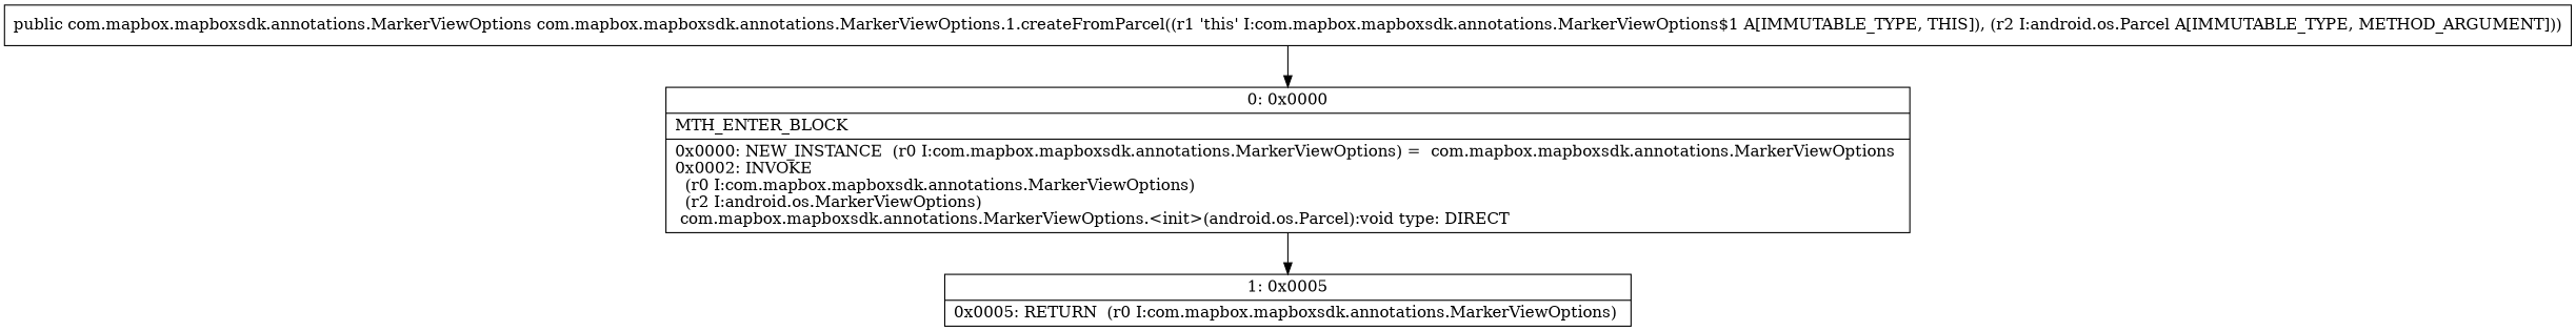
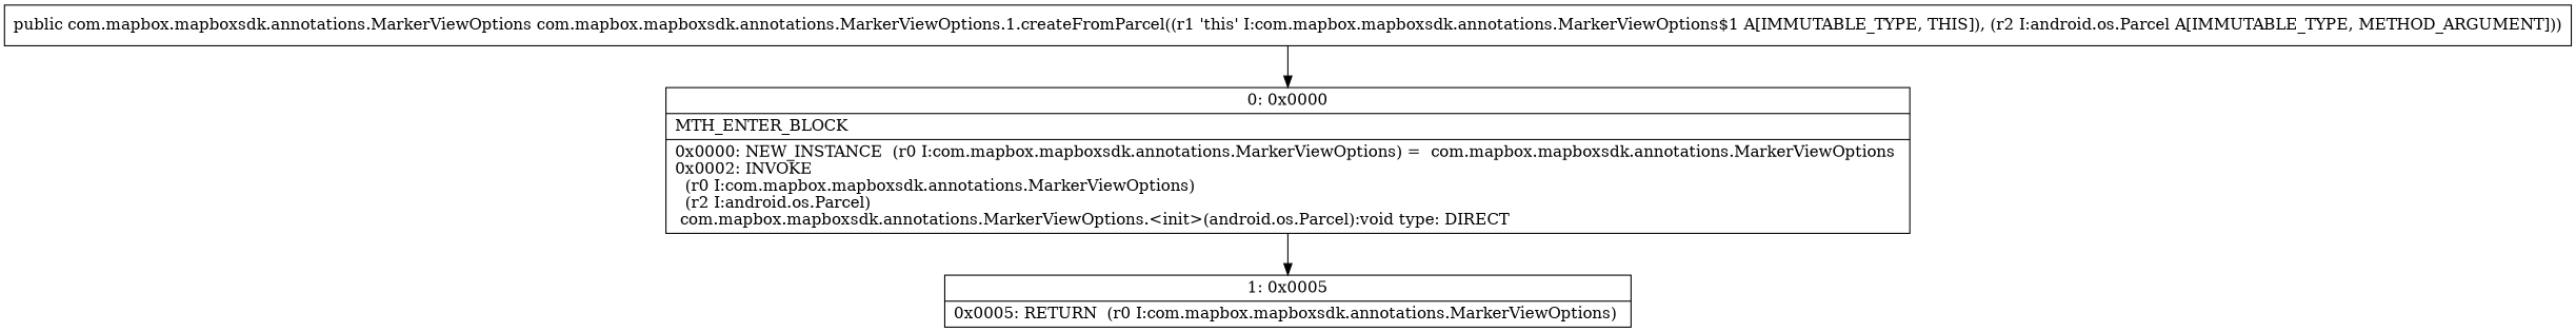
  digraph {
    node [shape=record]
-   n1 [label="{0\:\ 0x0000|MTH_ENTER_BLOCK\l|0x0000: NEW_INSTANCE  (r0 I:com.mapbox.mapboxsdk.annotations.MarkerViewOptions) =  com.mapbox.mapboxsdk.annotations.MarkerViewOptions \l0x0002: INVOKE  \l  (r0 I:com.mapbox.mapboxsdk.annotations.MarkerViewOptions)\l  (r2 I:android.os.MarkerViewOptions)\l com.mapbox.mapboxsdk.annotations.MarkerViewOptions.\<init\>(android.os.Parcel):void type: DIRECT \l}"]
+   n1 [label="{0\:\ 0x0000|MTH_ENTER_BLOCK\l|0x0000: NEW_INSTANCE  (r0 I:com.mapbox.mapboxsdk.annotations.MarkerViewOptions) =  com.mapbox.mapboxsdk.annotations.MarkerViewOptions \l0x0002: INVOKE  \l  (r0 I:com.mapbox.mapboxsdk.annotations.MarkerViewOptions)\l  (r2 I:android.os.Parcel)\l com.mapbox.mapboxsdk.annotations.MarkerViewOptions.\<init\>(android.os.Parcel):void type: DIRECT \l}"]
    n2 [label="{1\:\ 0x0005|0x0005: RETURN  (r0 I:com.mapbox.mapboxsdk.annotations.MarkerViewOptions) \l}"]
    n3 [label="{public com.mapbox.mapboxsdk.annotations.MarkerViewOptions com.mapbox.mapboxsdk.annotations.MarkerViewOptions.1.createFromParcel((r1 'this' I:com.mapbox.mapboxsdk.annotations.MarkerViewOptions$1 A[IMMUTABLE_TYPE, THIS]), (r2 I:android.os.Parcel A[IMMUTABLE_TYPE, METHOD_ARGUMENT])) }"]
    n1 -> n2
    n3 -> n1
  }
